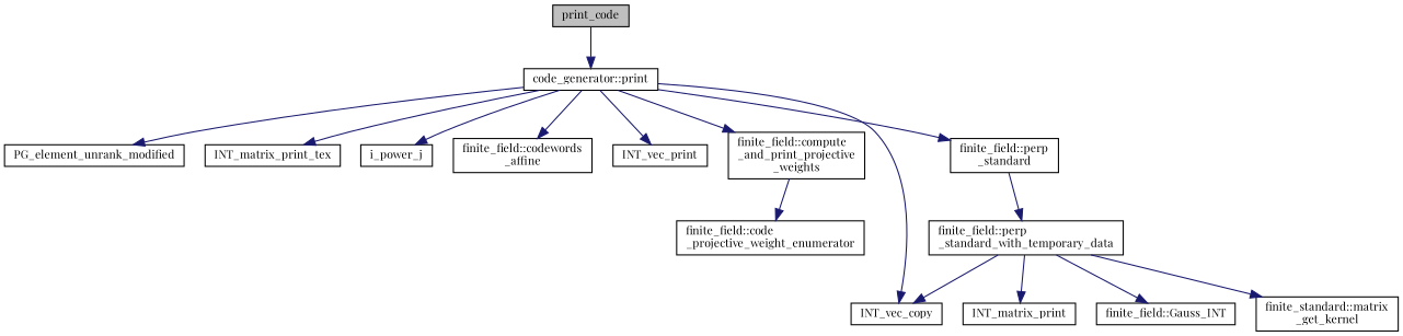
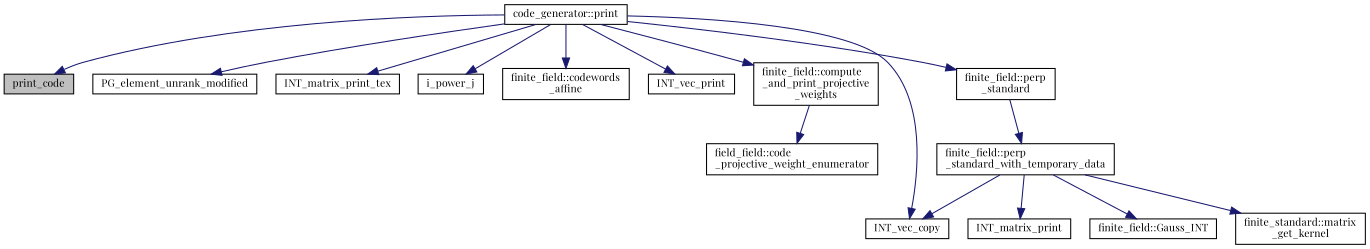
  digraph {
    fontname="Playfair Display"
    rankdir=TB
    node [color=black fillcolor=white fontname="Playfair Display" fontsize=10 shape=record style=filled]
    edge [color=midnightblue fontname="Playfair Display" fontsize=10 labelfontname=Helvetica labelfontsize=10 style=solid]
    n1 [fillcolor=grey75 fontcolor=black height=0.2 label=print_code width=0.4]
    n2 [height=0.2 label="code_generator::print" width=0.4]
    n3 [height=0.2 label=PG_element_unrank_modified width=0.4]
    n4 [height=0.2 label=INT_matrix_print_tex width=0.4]
    n5 [height=0.2 label=i_power_j width=0.4]
    n6 [height=0.2 label="finite_field::codewords\l_affine" width=0.4]
    n7 [height=0.2 label=INT_vec_print width=0.4]
    n8 [height=0.2 label="finite_field::compute\l_and_print_projective\l_weights" width=0.4]
    n9 [height=0.2 label=INT_vec_copy width=0.4]
    n10 [height=0.2 label="finite_field::perp\l_standard" width=0.4]
-   n11 [height=0.2 label="finite_field::code\l_projective_weight_enumerator" width=0.4]
+   n11 [height=0.2 label="field_field::code\l_projective_weight_enumerator" width=0.4]
    n12 [height=0.2 label="finite_field::perp\l_standard_with_temporary_data" width=0.4]
    n13 [height=0.2 label=INT_matrix_print width=0.4]
    n14 [height=0.2 label="finite_field::Gauss_INT" width=0.4]
    n15 [height=0.2 label="finite_standard::matrix\l_get_kernel" width=0.4]
-   n1 -> n2
+   n2 -> n1
    n2 -> n3
    n2 -> n4
    n2 -> n5
    n2 -> n6
    n2 -> n7
    n2 -> n8
    n2 -> n9
    n2 -> n10
    n8 -> n11
    n10 -> n12
    n12 -> n9
    n12 -> n13
    n12 -> n14
    n12 -> n15
  }
